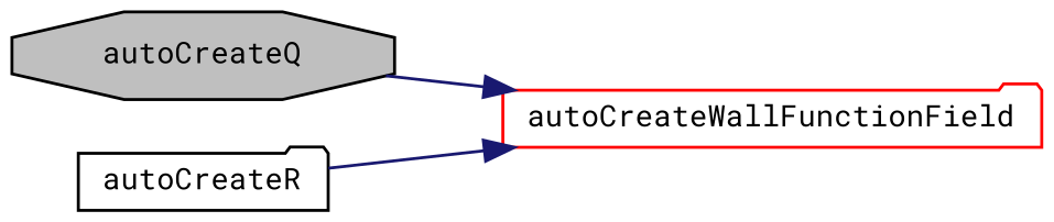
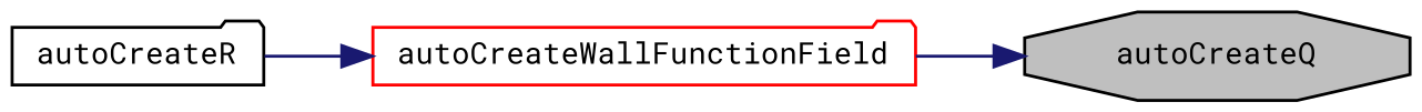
  digraph {
    fontname="Roboto Mono"
    rankdir=LR
    node [color=black fontname="Roboto Mono" fontsize=10 shape=folder]
    edge [color=midnightblue fontname="Roboto Mono" fontsize=10 labelfontname=FreeSans labelfontsize=10 style=solid]
    n1 [fillcolor=grey75 fontcolor=black height=0.2 label=autoCreateQ shape=octagon style=filled width=0.4]
    n2 [color=red height=0.2 label=autoCreateWallFunctionField width=0.4]
    n3 [height=0.2 label=autoCreateR width=0.4]
-   n1 -> n2
+   n2 -> n1
    n3 -> n2
  }
